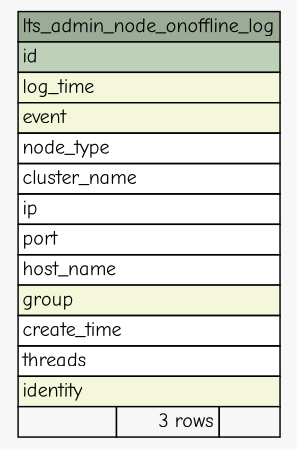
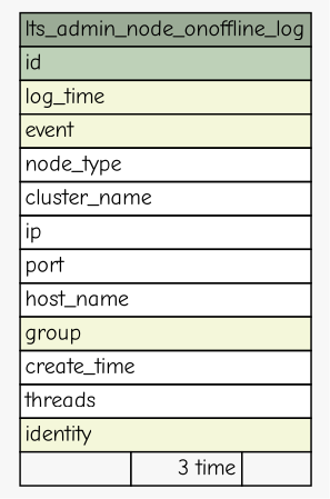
  digraph {
    bgcolor="#f7f7f7"
    fontname="Comic Neue"
    fontsize=14
    nodesep=0.18
    rankdir=RL
    ranksep=0.46
-   n1 [fontname="Comic Neue" fontsize=14 label=<     <TABLE BORDER="0" CELLBORDER="1" CELLSPACING="0" BGCOLOR="#ffffff">       <TR><TD COLSPAN="3" BGCOLOR="#9bab96" ALIGN="CENTER">lts_admin_node_onoffline_log</TD></TR>       <TR><TD PORT="id" COLSPAN="3" BGCOLOR="#bed1b8" ALIGN="LEFT">id</TD></TR>       <TR><TD PORT="log_time" COLSPAN="3" BGCOLOR="#f4f7da" ALIGN="LEFT">log_time</TD></TR>       <TR><TD PORT="event" COLSPAN="3" BGCOLOR="#f4f7da" ALIGN="LEFT">event</TD></TR>       <TR><TD PORT="node_type" COLSPAN="3" ALIGN="LEFT">node_type</TD></TR>       <TR><TD PORT="cluster_name" COLSPAN="3" ALIGN="LEFT">cluster_name</TD></TR>       <TR><TD PORT="ip" COLSPAN="3" ALIGN="LEFT">ip</TD></TR>       <TR><TD PORT="port" COLSPAN="3" ALIGN="LEFT">port</TD></TR>       <TR><TD PORT="host_name" COLSPAN="3" ALIGN="LEFT">host_name</TD></TR>       <TR><TD PORT="group" COLSPAN="3" BGCOLOR="#f4f7da" ALIGN="LEFT">group</TD></TR>       <TR><TD PORT="create_time" COLSPAN="3" ALIGN="LEFT">create_time</TD></TR>       <TR><TD PORT="threads" COLSPAN="3" ALIGN="LEFT">threads</TD></TR>       <TR><TD PORT="identity" COLSPAN="3" BGCOLOR="#f4f7da" ALIGN="LEFT">identity</TD></TR>       <TR><TD ALIGN="LEFT" BGCOLOR="#f7f7f7">  </TD><TD ALIGN="RIGHT" BGCOLOR="#f7f7f7">3 rows</TD><TD ALIGN="RIGHT" BGCOLOR="#f7f7f7">  </TD></TR>     </TABLE>> shape=plaintext]
+   n1 [fontname="Comic Neue" fontsize=14 label=<     <TABLE BORDER="0" CELLBORDER="1" CELLSPACING="0" BGCOLOR="#ffffff">       <TR><TD COLSPAN="3" BGCOLOR="#9bab96" ALIGN="CENTER">lts_admin_node_onoffline_log</TD></TR>       <TR><TD PORT="id" COLSPAN="3" BGCOLOR="#bed1b8" ALIGN="LEFT">id</TD></TR>       <TR><TD PORT="log_time" COLSPAN="3" BGCOLOR="#f4f7da" ALIGN="LEFT">log_time</TD></TR>       <TR><TD PORT="event" COLSPAN="3" BGCOLOR="#f4f7da" ALIGN="LEFT">event</TD></TR>       <TR><TD PORT="node_type" COLSPAN="3" ALIGN="LEFT">node_type</TD></TR>       <TR><TD PORT="cluster_name" COLSPAN="3" ALIGN="LEFT">cluster_name</TD></TR>       <TR><TD PORT="ip" COLSPAN="3" ALIGN="LEFT">ip</TD></TR>       <TR><TD PORT="port" COLSPAN="3" ALIGN="LEFT">port</TD></TR>       <TR><TD PORT="host_name" COLSPAN="3" ALIGN="LEFT">host_name</TD></TR>       <TR><TD PORT="group" COLSPAN="3" BGCOLOR="#f4f7da" ALIGN="LEFT">group</TD></TR>       <TR><TD PORT="create_time" COLSPAN="3" ALIGN="LEFT">create_time</TD></TR>       <TR><TD PORT="threads" COLSPAN="3" ALIGN="LEFT">threads</TD></TR>       <TR><TD PORT="identity" COLSPAN="3" BGCOLOR="#f4f7da" ALIGN="LEFT">identity</TD></TR>       <TR><TD ALIGN="LEFT" BGCOLOR="#f7f7f7">  </TD><TD ALIGN="RIGHT" BGCOLOR="#f7f7f7">3 time</TD><TD ALIGN="RIGHT" BGCOLOR="#f7f7f7">  </TD></TR>     </TABLE>> shape=plaintext]
  }
